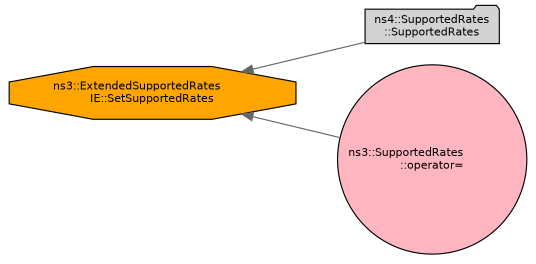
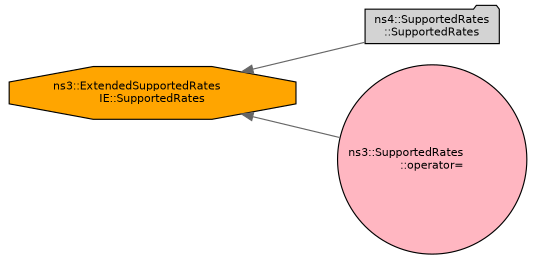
  digraph {
    rankdir=LR
    node [color=black fontname=Helvetica fontsize=10 style=filled]
    edge [color=gray40 dir=back fontname=Helvetica fontsize=10 labelfontname=Helvetica labelfontsize=10 style=solid]
-   n1 [fillcolor=orange fontcolor=black height=0.2 label="ns3::ExtendedSupportedRates\lIE::SetSupportedRates" shape=octagon width=0.4]
+   n1 [fillcolor=orange fontcolor=black height=0.2 label="ns3::ExtendedSupportedRates\lIE::SupportedRates" shape=octagon width=0.4]
    n2 [fillcolor=lightgrey height=0.2 label="ns4::SupportedRates\l::SupportedRates" shape=folder width=0.4]
    n3 [fillcolor=lightpink height=0.2 label="ns3::SupportedRates\l::operator=" shape=circle width=0.4]
    n1 -> n2
    n1 -> n3
  }
